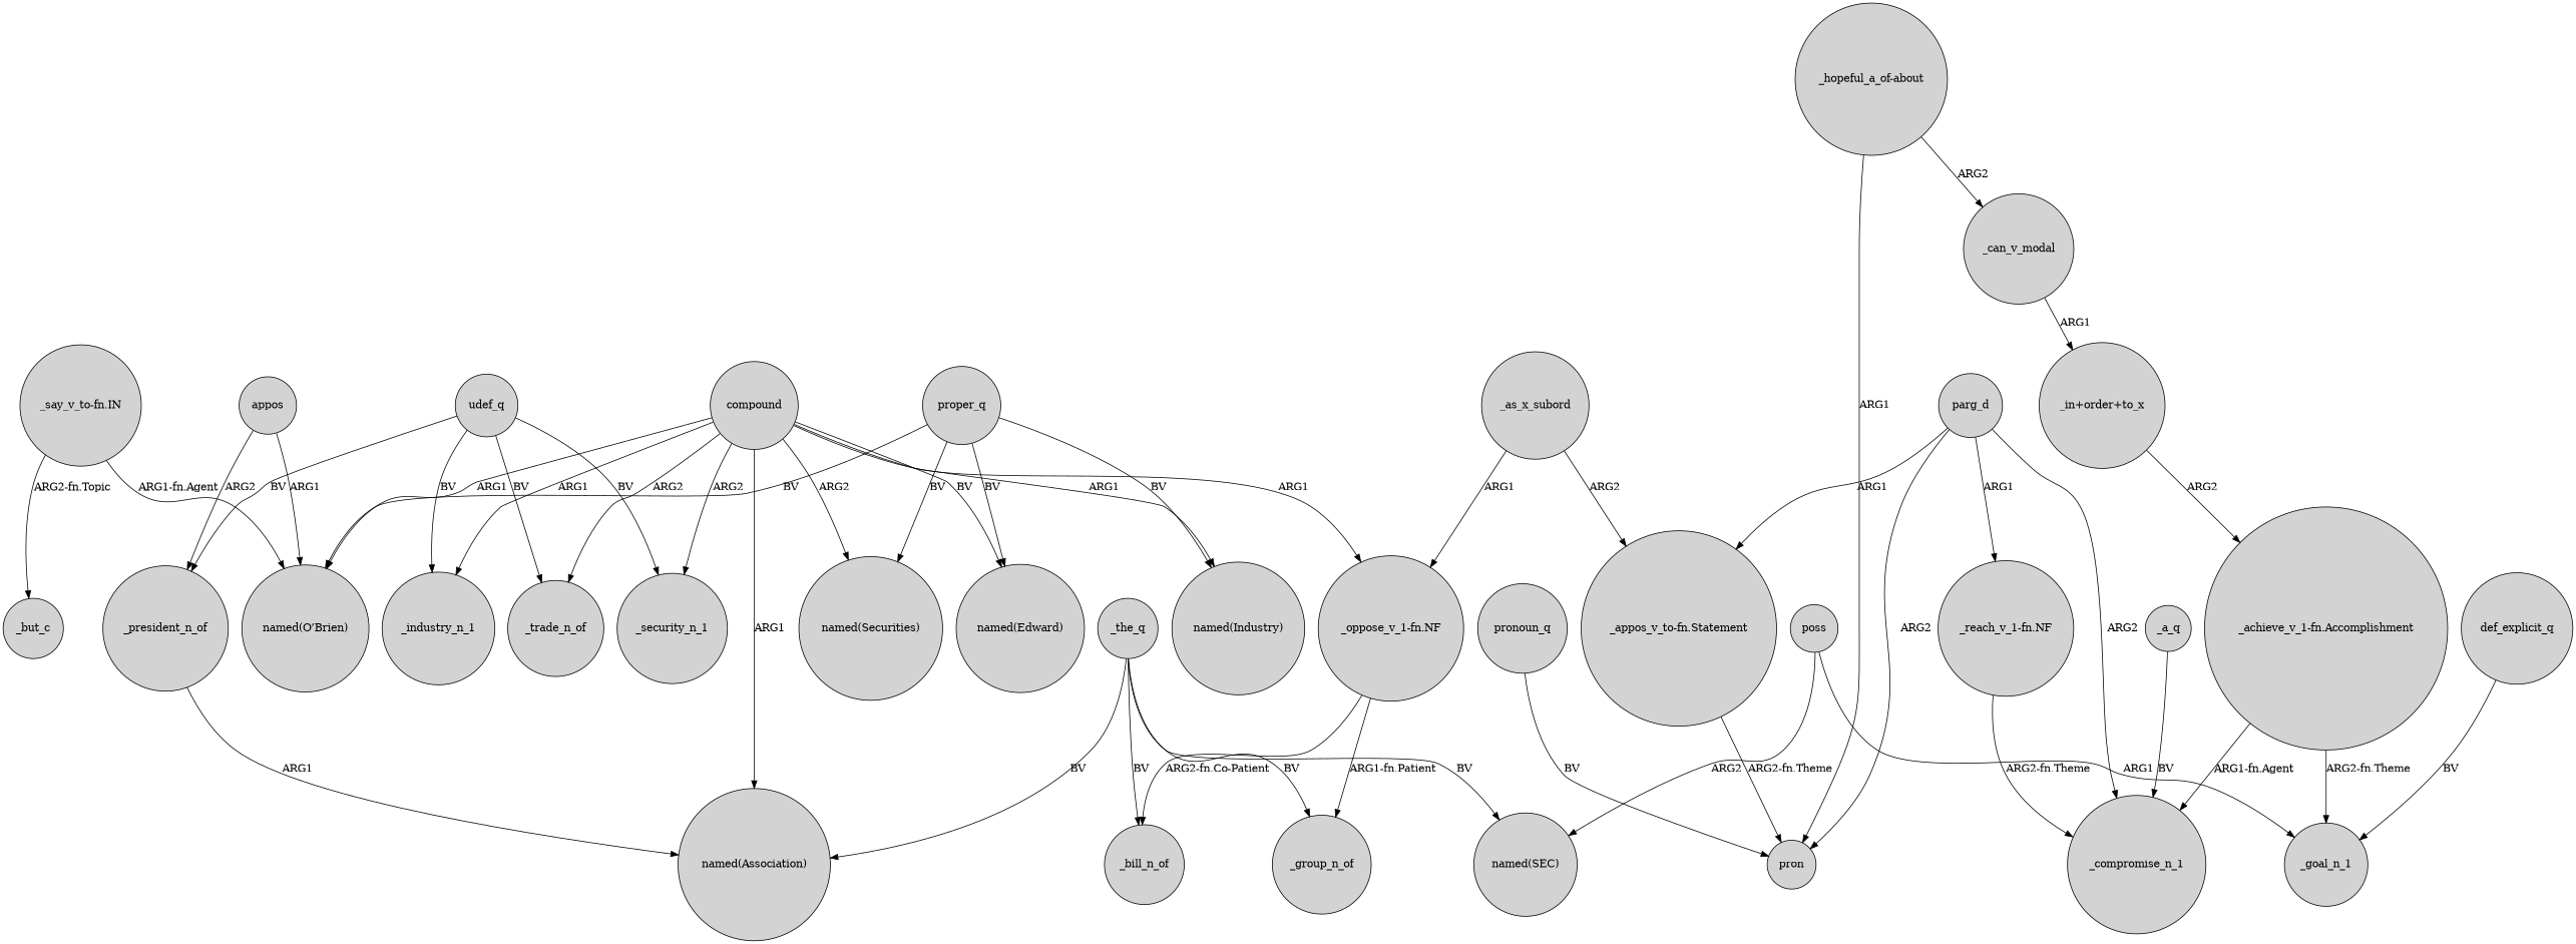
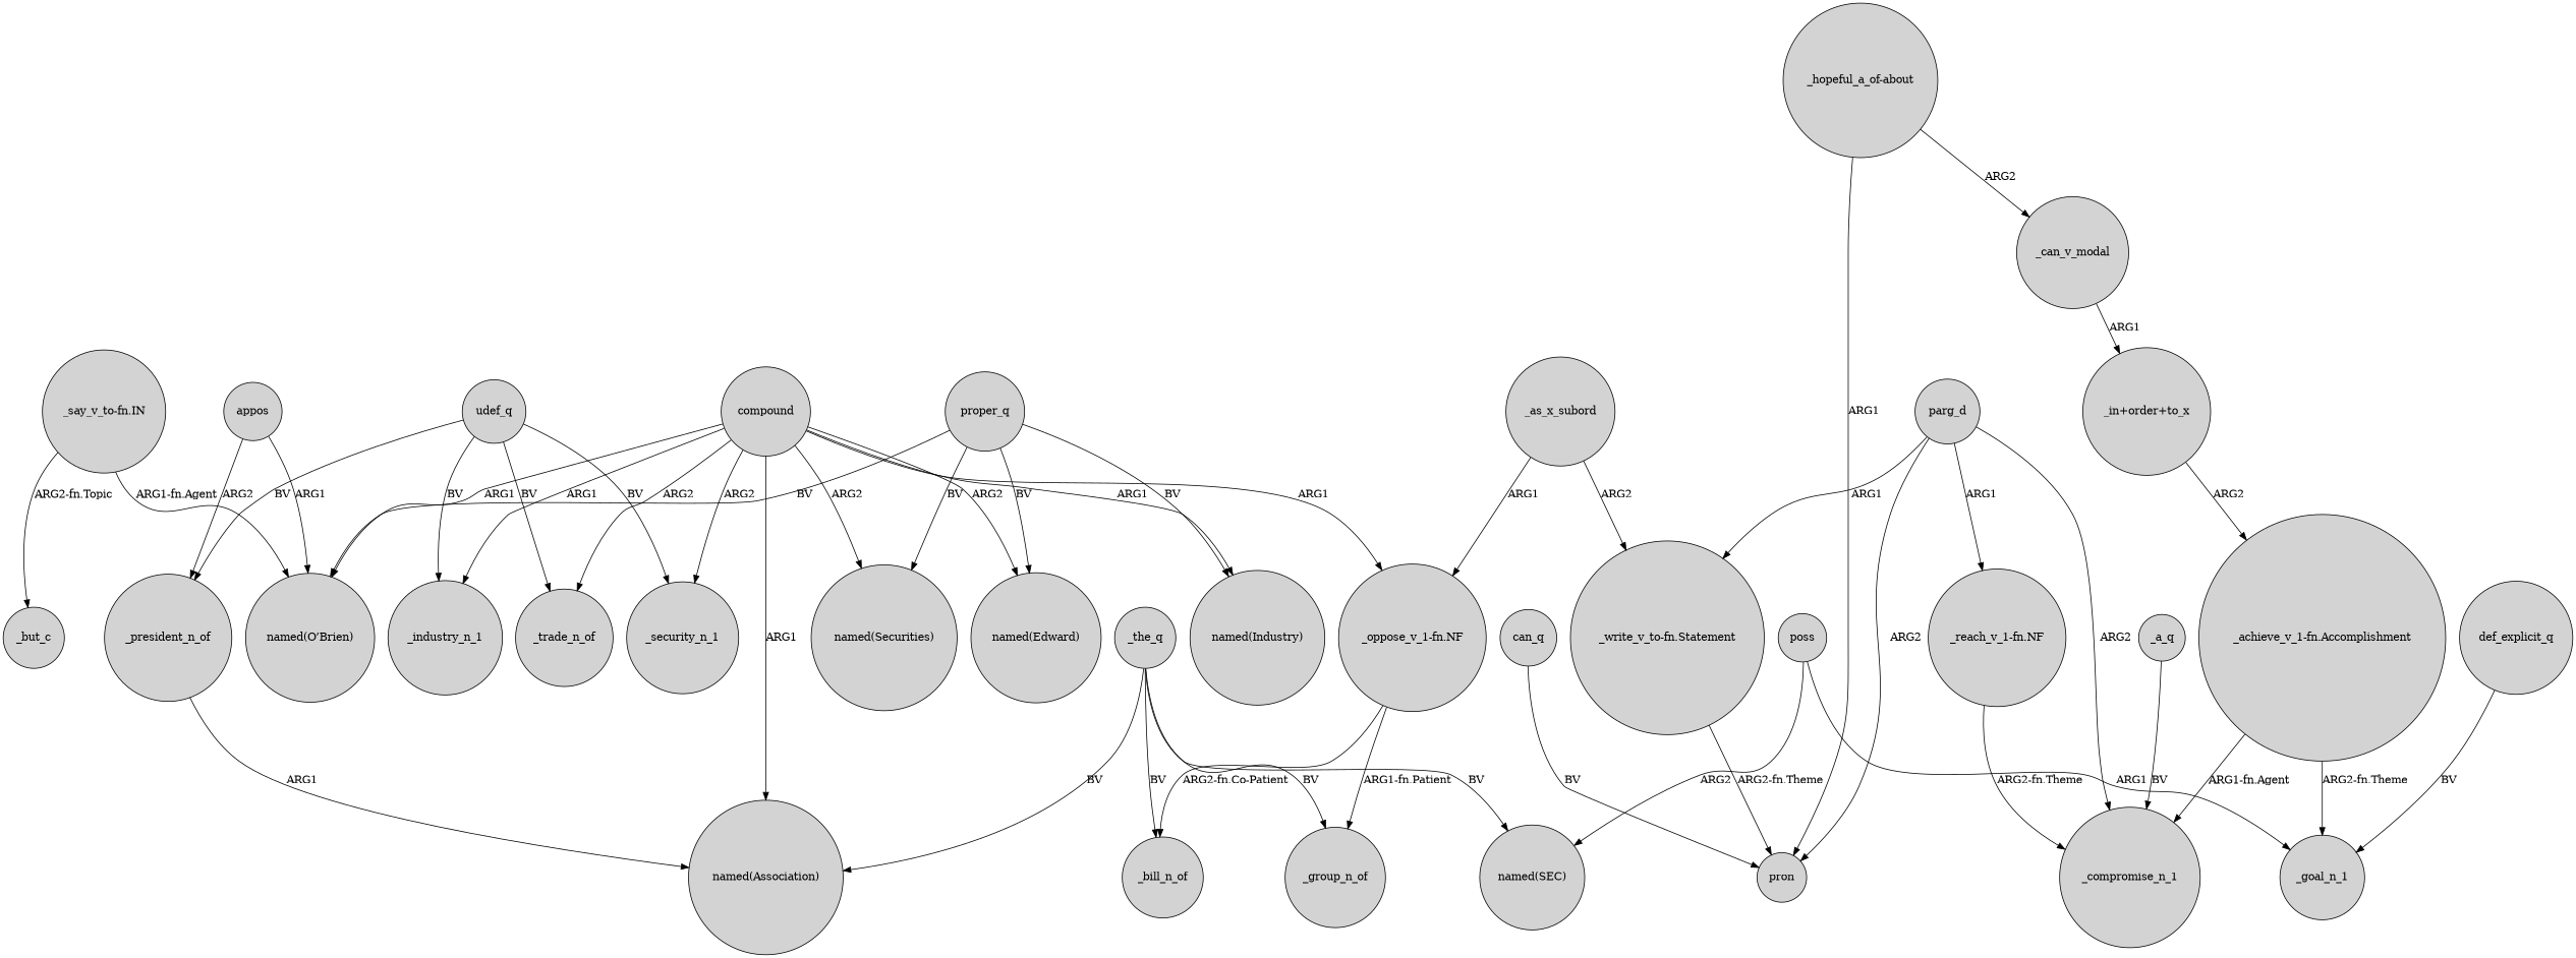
  digraph {
    node [shape=circle style=filled]
    appos
    "named(O’Brien)"
    _president_n_of
    "named(Association)"
    _the_q
    _bill_n_of
    _group_n_of
    "named(SEC)"
    udef_q
    _trade_n_of
    _security_n_1
    _industry_n_1
    "_reach_v_1-fn.NF"
    _compromise_n_1
    def_explicit_q
    _goal_n_1
    "_in+order+to_x"
    "_achieve_v_1-fn.Accomplishment"
    parg_d
-   "_write_v_to-fn.Statement" [label="_appos_v_to-fn.Statement"]
+   "_write_v_to-fn.Statement"
    pron
    _a_q
    compound
    "named(Edward)"
    "named(Industry)"
    "named(Securities)"
    "_oppose_v_1-fn.NF"
    _as_x_subord
    "_say_v_to-fn.IN"
    _but_c
    proper_q
-   pronoun_q
+   pronoun_q [label=can_q]
    "_hopeful_a_of-about"
    _can_v_modal
    poss
    appos -> "named(O’Brien)" [label=ARG1]
    appos -> _president_n_of [label=ARG2]
    _president_n_of -> "named(Association)" [label=ARG1]
    _the_q -> "named(Association)" [label=BV]
    _the_q -> _bill_n_of [label=BV]
    _the_q -> _group_n_of [label=BV]
    _the_q -> "named(SEC)" [label=BV]
    udef_q -> _president_n_of [label=BV]
    udef_q -> _trade_n_of [label=BV]
    udef_q -> _security_n_1 [label=BV]
    udef_q -> _industry_n_1 [label=BV]
    "_reach_v_1-fn.NF" -> _compromise_n_1 [label="ARG2-fn.Theme"]
    def_explicit_q -> _goal_n_1 [label=BV]
    "_in+order+to_x" -> "_achieve_v_1-fn.Accomplishment" [label=ARG2]
    "_achieve_v_1-fn.Accomplishment" -> _compromise_n_1 [label="ARG1-fn.Agent"]
    "_achieve_v_1-fn.Accomplishment" -> _goal_n_1 [label="ARG2-fn.Theme"]
    parg_d -> "_reach_v_1-fn.NF" [label=ARG1]
    parg_d -> _compromise_n_1 [label=ARG2]
    parg_d -> "_write_v_to-fn.Statement" [label=ARG1]
    parg_d -> pron [label=ARG2]
    "_write_v_to-fn.Statement" -> pron [label="ARG2-fn.Theme"]
    _a_q -> _compromise_n_1 [label=BV]
    compound -> "named(O’Brien)" [label=ARG1]
    compound -> "named(Association)" [label=ARG1]
    compound -> _trade_n_of [label=ARG2]
    compound -> _security_n_1 [label=ARG2]
    compound -> _industry_n_1 [label=ARG1]
-   compound -> "named(Edward)" [label=BV]
+   compound -> "named(Edward)" [label=ARG2]
    compound -> "named(Industry)" [label=ARG1]
    compound -> "named(Securities)" [label=ARG2]
    compound -> "_oppose_v_1-fn.NF" [label=ARG1]
    "_oppose_v_1-fn.NF" -> _bill_n_of [label="ARG2-fn.Co-Patient"]
    "_oppose_v_1-fn.NF" -> _group_n_of [label="ARG1-fn.Patient"]
    _as_x_subord -> "_write_v_to-fn.Statement" [label=ARG2]
    _as_x_subord -> "_oppose_v_1-fn.NF" [label=ARG1]
    "_say_v_to-fn.IN" -> "named(O’Brien)" [label="ARG1-fn.Agent"]
    "_say_v_to-fn.IN" -> _but_c [label="ARG2-fn.Topic"]
    proper_q -> "named(O’Brien)" [label=BV]
    proper_q -> "named(Edward)" [label=BV]
    proper_q -> "named(Industry)" [label=BV]
    proper_q -> "named(Securities)" [label=BV]
    pronoun_q -> pron [label=BV]
    "_hopeful_a_of-about" -> pron [label=ARG1]
    "_hopeful_a_of-about" -> _can_v_modal [label=ARG2]
    _can_v_modal -> "_in+order+to_x" [label=ARG1]
    poss -> "named(SEC)" [label=ARG2]
    poss -> _goal_n_1 [label=ARG1]
  }
